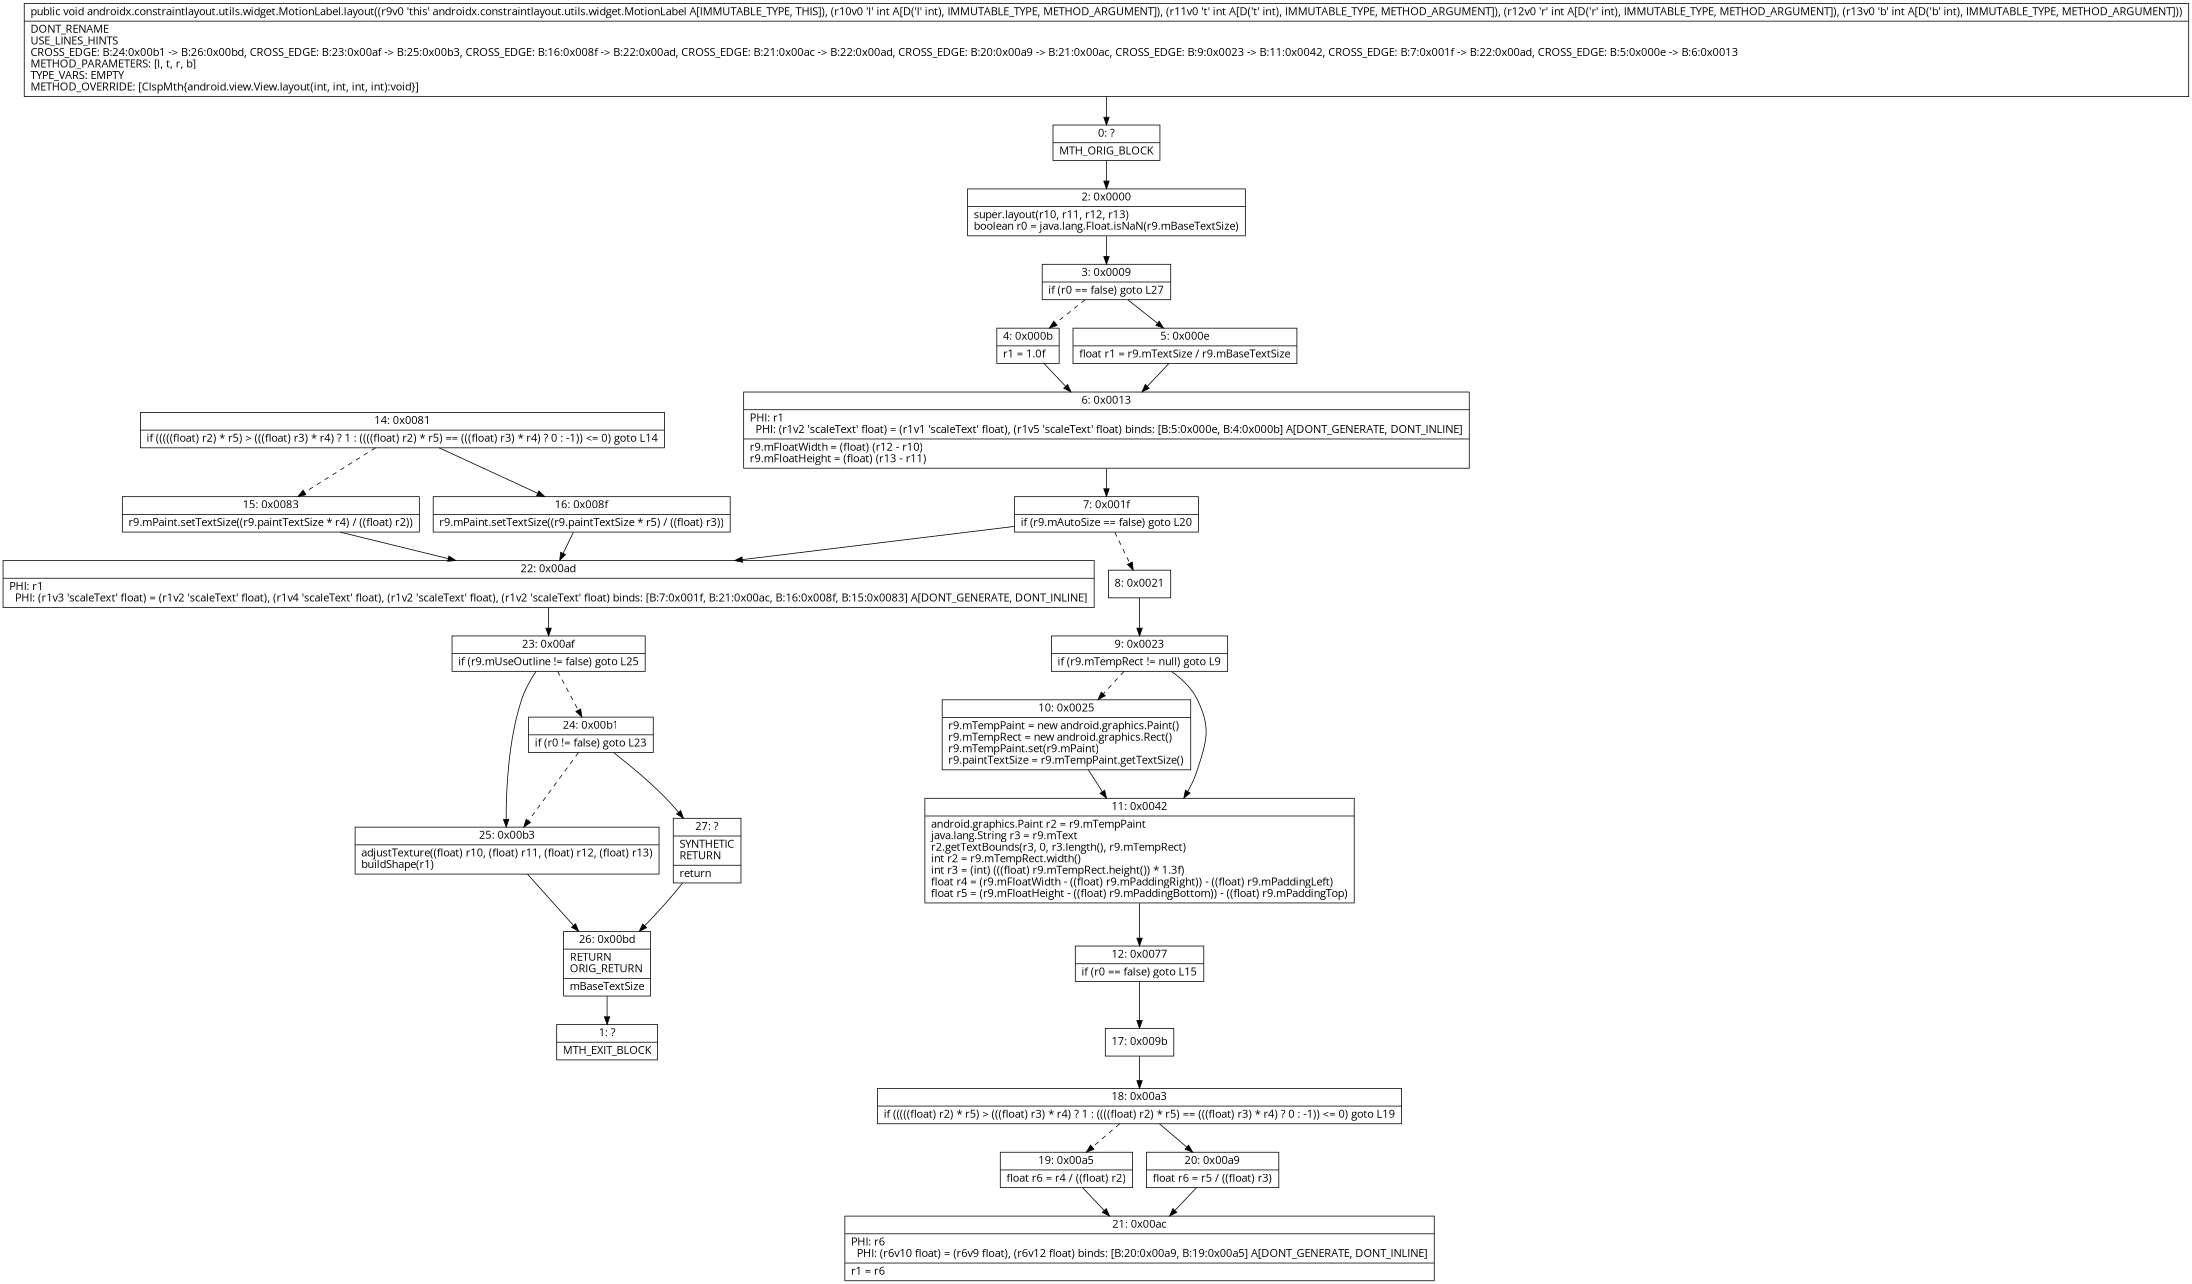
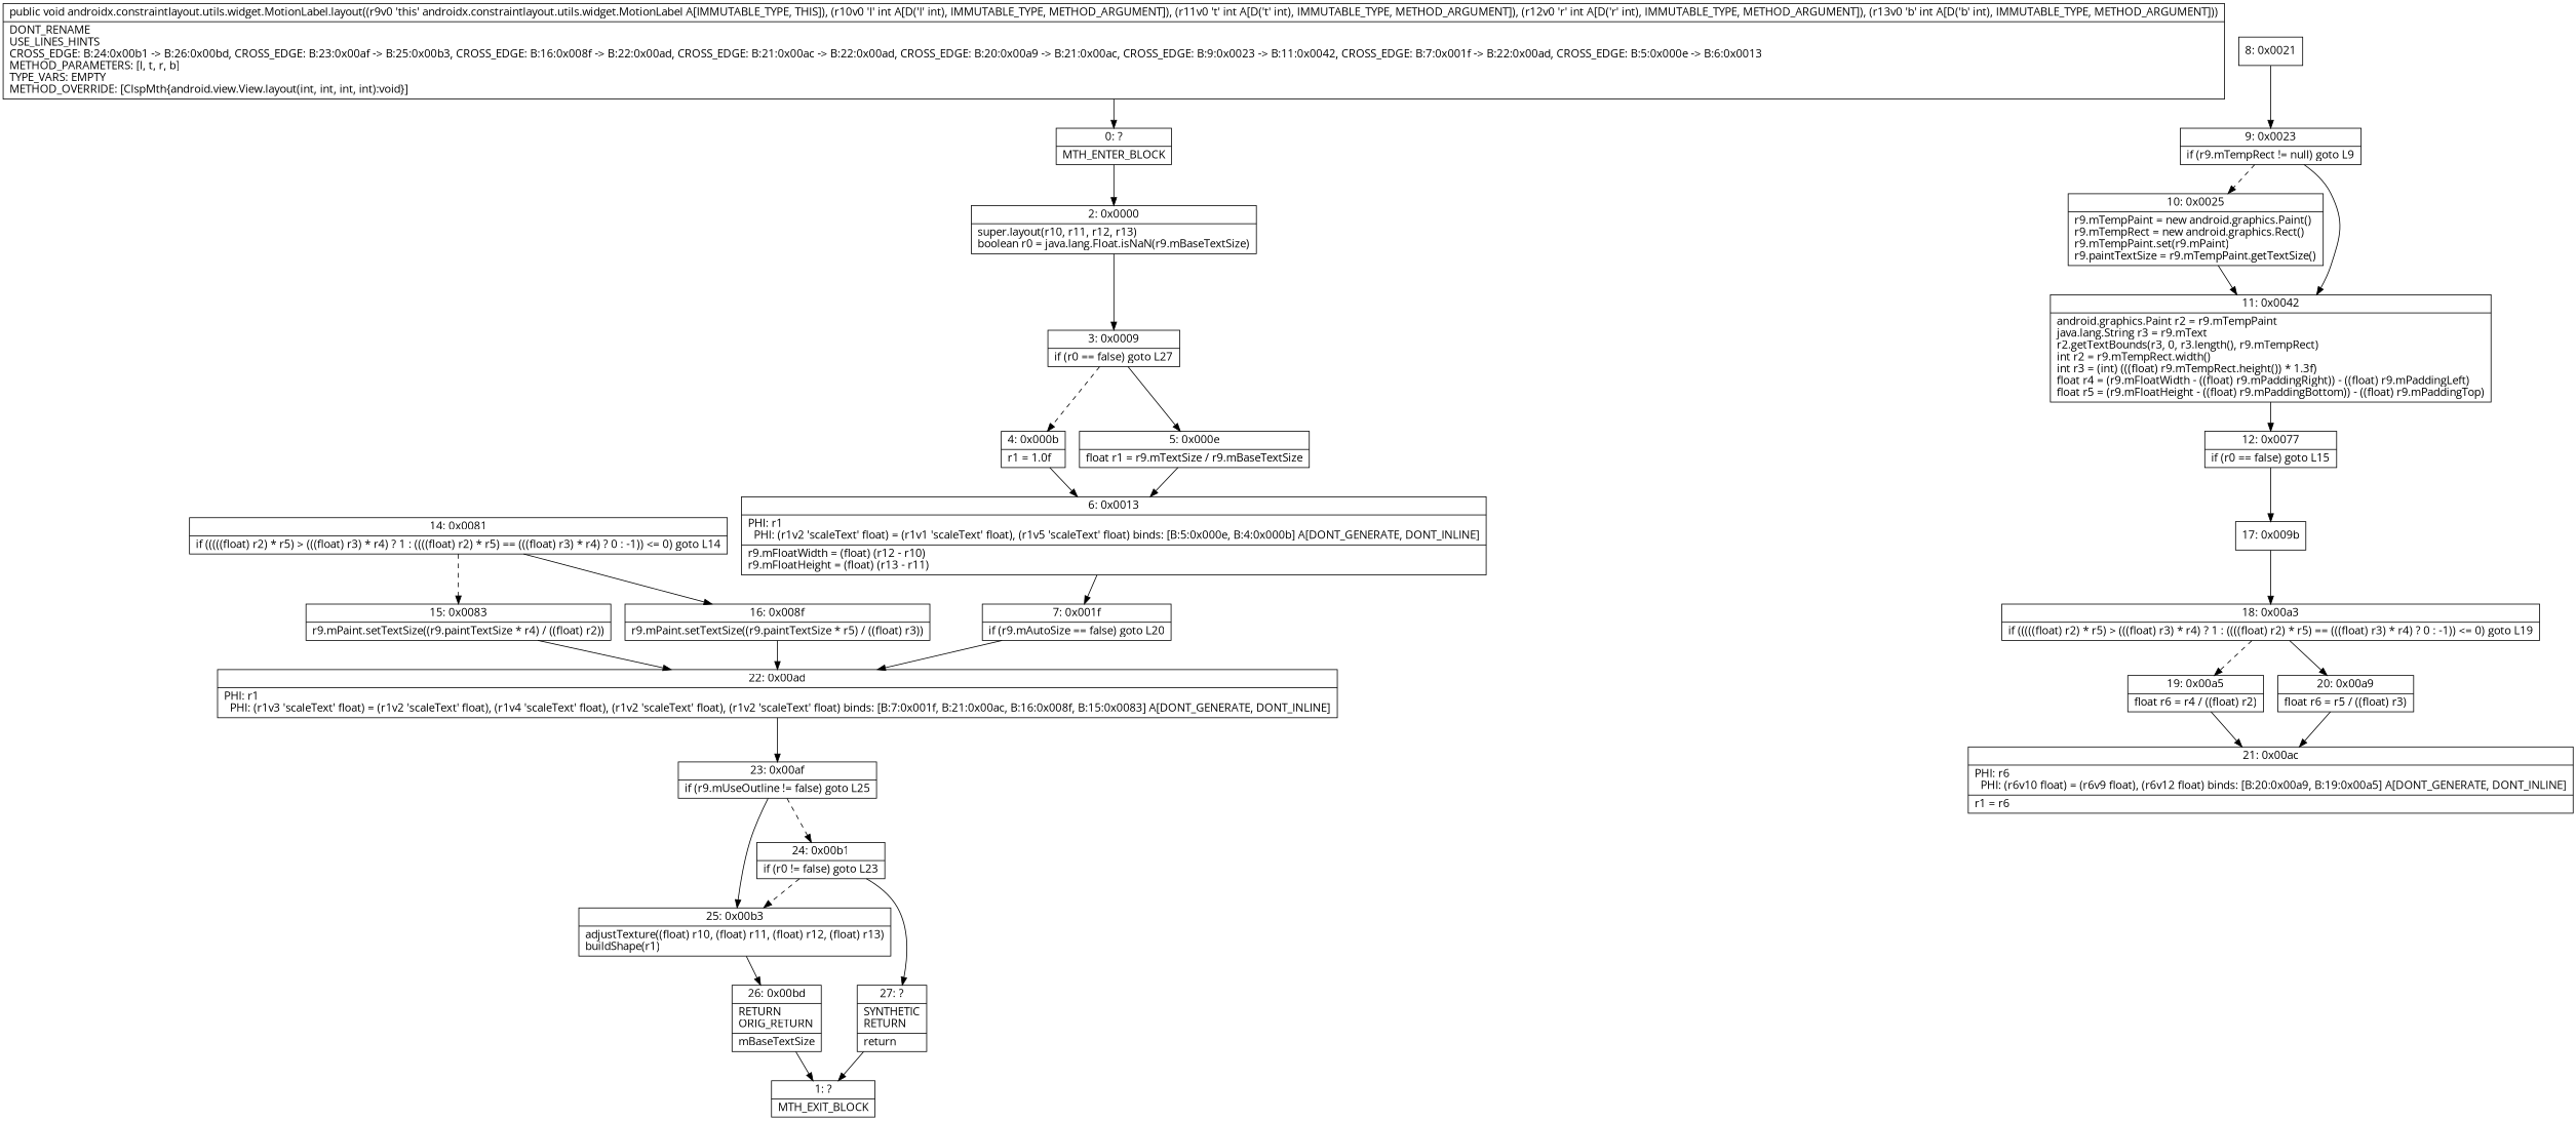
  digraph {
    fontname="Open Sans"
    node [fontname="Open Sans" shape=record]
    edge [fontname="Open Sans"]
-   n1 [label="{0\:\ ?|MTH_ORIG_BLOCK\l}"]
+   n1 [label="{0\:\ ?|MTH_ENTER_BLOCK\l}"]
    n2 [label="{2\:\ 0x0000|super.layout(r10, r11, r12, r13)\lboolean r0 = java.lang.Float.isNaN(r9.mBaseTextSize)\l}"]
    n3 [label="{3\:\ 0x0009|if (r0 == false) goto L27\l}"]
    n4 [label="{4\:\ 0x000b|r1 = 1.0f\l}"]
    n5 [label="{5\:\ 0x000e|float r1 = r9.mTextSize \/ r9.mBaseTextSize\l}"]
    n6 [label="{6\:\ 0x0013|PHI: r1 \l  PHI: (r1v2 'scaleText' float) = (r1v1 'scaleText' float), (r1v5 'scaleText' float) binds: [B:5:0x000e, B:4:0x000b] A[DONT_GENERATE, DONT_INLINE]\l|r9.mFloatWidth = (float) (r12 \- r10)\lr9.mFloatHeight = (float) (r13 \- r11)\l}"]
    n7 [label="{7\:\ 0x001f|if (r9.mAutoSize == false) goto L20\l}"]
    n8 [label="{8\:\ 0x0021}"]
    n9 [label="{22\:\ 0x00ad|PHI: r1 \l  PHI: (r1v3 'scaleText' float) = (r1v2 'scaleText' float), (r1v4 'scaleText' float), (r1v2 'scaleText' float), (r1v2 'scaleText' float) binds: [B:7:0x001f, B:21:0x00ac, B:16:0x008f, B:15:0x0083] A[DONT_GENERATE, DONT_INLINE]\l}"]
    n10 [label="{9\:\ 0x0023|if (r9.mTempRect != null) goto L9\l}"]
    n11 [label="{23\:\ 0x00af|if (r9.mUseOutline != false) goto L25\l}"]
    n12 [label="{10\:\ 0x0025|r9.mTempPaint = new android.graphics.Paint()\lr9.mTempRect = new android.graphics.Rect()\lr9.mTempPaint.set(r9.mPaint)\lr9.paintTextSize = r9.mTempPaint.getTextSize()\l}"]
    n13 [label="{11\:\ 0x0042|android.graphics.Paint r2 = r9.mTempPaint\ljava.lang.String r3 = r9.mText\lr2.getTextBounds(r3, 0, r3.length(), r9.mTempRect)\lint r2 = r9.mTempRect.width()\lint r3 = (int) (((float) r9.mTempRect.height()) * 1.3f)\lfloat r4 = (r9.mFloatWidth \- ((float) r9.mPaddingRight)) \- ((float) r9.mPaddingLeft)\lfloat r5 = (r9.mFloatHeight \- ((float) r9.mPaddingBottom)) \- ((float) r9.mPaddingTop)\l}"]
    n14 [label="{12\:\ 0x0077|if (r0 == false) goto L15\l}"]
    n15 [label="{17\:\ 0x009b}"]
    n16 [label="{18\:\ 0x00a3|if (((((float) r2) * r5) \> (((float) r3) * r4) ? 1 : ((((float) r2) * r5) == (((float) r3) * r4) ? 0 : \-1)) \<= 0) goto L19\l}"]
    n17 [label="{14\:\ 0x0081|if (((((float) r2) * r5) \> (((float) r3) * r4) ? 1 : ((((float) r2) * r5) == (((float) r3) * r4) ? 0 : \-1)) \<= 0) goto L14\l}"]
    n18 [label="{15\:\ 0x0083|r9.mPaint.setTextSize((r9.paintTextSize * r4) \/ ((float) r2))\l}"]
    n19 [label="{16\:\ 0x008f|r9.mPaint.setTextSize((r9.paintTextSize * r5) \/ ((float) r3))\l}"]
    n20 [label="{19\:\ 0x00a5|float r6 = r4 \/ ((float) r2)\l}"]
    n21 [label="{20\:\ 0x00a9|float r6 = r5 \/ ((float) r3)\l}"]
    n22 [label="{21\:\ 0x00ac|PHI: r6 \l  PHI: (r6v10 float) = (r6v9 float), (r6v12 float) binds: [B:20:0x00a9, B:19:0x00a5] A[DONT_GENERATE, DONT_INLINE]\l|r1 = r6\l}"]
    n23 [label="{24\:\ 0x00b1|if (r0 != false) goto L23\l}"]
    n24 [label="{25\:\ 0x00b3|adjustTexture((float) r10, (float) r11, (float) r12, (float) r13)\lbuildShape(r1)\l}"]
    n25 [label="{27\:\ ?|SYNTHETIC\lRETURN\l|return\l}"]
    n26 [label="{26\:\ 0x00bd|RETURN\lORIG_RETURN\l|mBaseTextSize\l}"]
    n27 [label="{1\:\ ?|MTH_EXIT_BLOCK\l}"]
    n28 [label="{public void androidx.constraintlayout.utils.widget.MotionLabel.layout((r9v0 'this' androidx.constraintlayout.utils.widget.MotionLabel A[IMMUTABLE_TYPE, THIS]), (r10v0 'l' int A[D('l' int), IMMUTABLE_TYPE, METHOD_ARGUMENT]), (r11v0 't' int A[D('t' int), IMMUTABLE_TYPE, METHOD_ARGUMENT]), (r12v0 'r' int A[D('r' int), IMMUTABLE_TYPE, METHOD_ARGUMENT]), (r13v0 'b' int A[D('b' int), IMMUTABLE_TYPE, METHOD_ARGUMENT]))  | DONT_RENAME\lUSE_LINES_HINTS\lCROSS_EDGE: B:24:0x00b1 \-\> B:26:0x00bd, CROSS_EDGE: B:23:0x00af \-\> B:25:0x00b3, CROSS_EDGE: B:16:0x008f \-\> B:22:0x00ad, CROSS_EDGE: B:21:0x00ac \-\> B:22:0x00ad, CROSS_EDGE: B:20:0x00a9 \-\> B:21:0x00ac, CROSS_EDGE: B:9:0x0023 \-\> B:11:0x0042, CROSS_EDGE: B:7:0x001f \-\> B:22:0x00ad, CROSS_EDGE: B:5:0x000e \-\> B:6:0x0013\lMETHOD_PARAMETERS: [l, t, r, b]\lTYPE_VARS: EMPTY\lMETHOD_OVERRIDE: [ClspMth\{android.view.View.layout(int, int, int, int):void\}]\l}"]
    n1 -> n2
    n2 -> n3
    n3 -> n4 [style=dashed]
    n3 -> n5
    n4 -> n6
    n5 -> n6
    n6 -> n7
-   n7 -> n8 [style=dashed]
    n7 -> n9
    n8 -> n10
    n9 -> n11
    n10 -> n12 [style=dashed]
    n10 -> n13
    n11 -> n23 [style=dashed]
    n11 -> n24
    n12 -> n13
    n13 -> n14
    n14 -> n15
    n15 -> n16
    n16 -> n20 [style=dashed]
    n16 -> n21
    n17 -> n18 [style=dashed]
    n17 -> n19
    n18 -> n9
    n19 -> n9
    n20 -> n22
    n21 -> n22
    n23 -> n24 [style=dashed]
    n23 -> n25
    n24 -> n26
-   n25 -> n26
+   n25 -> n27
    n26 -> n27
    n28 -> n1
  }
